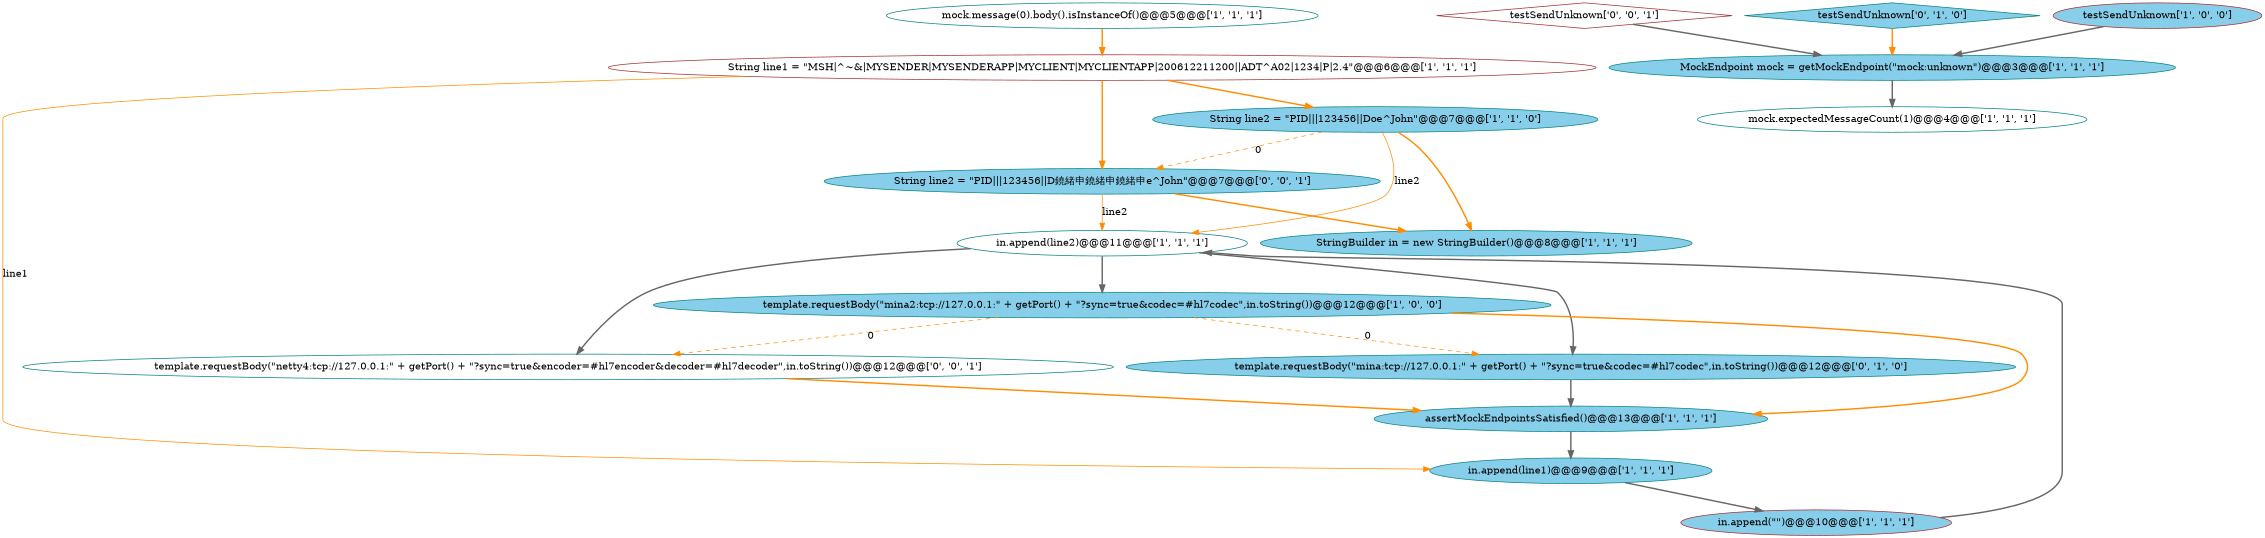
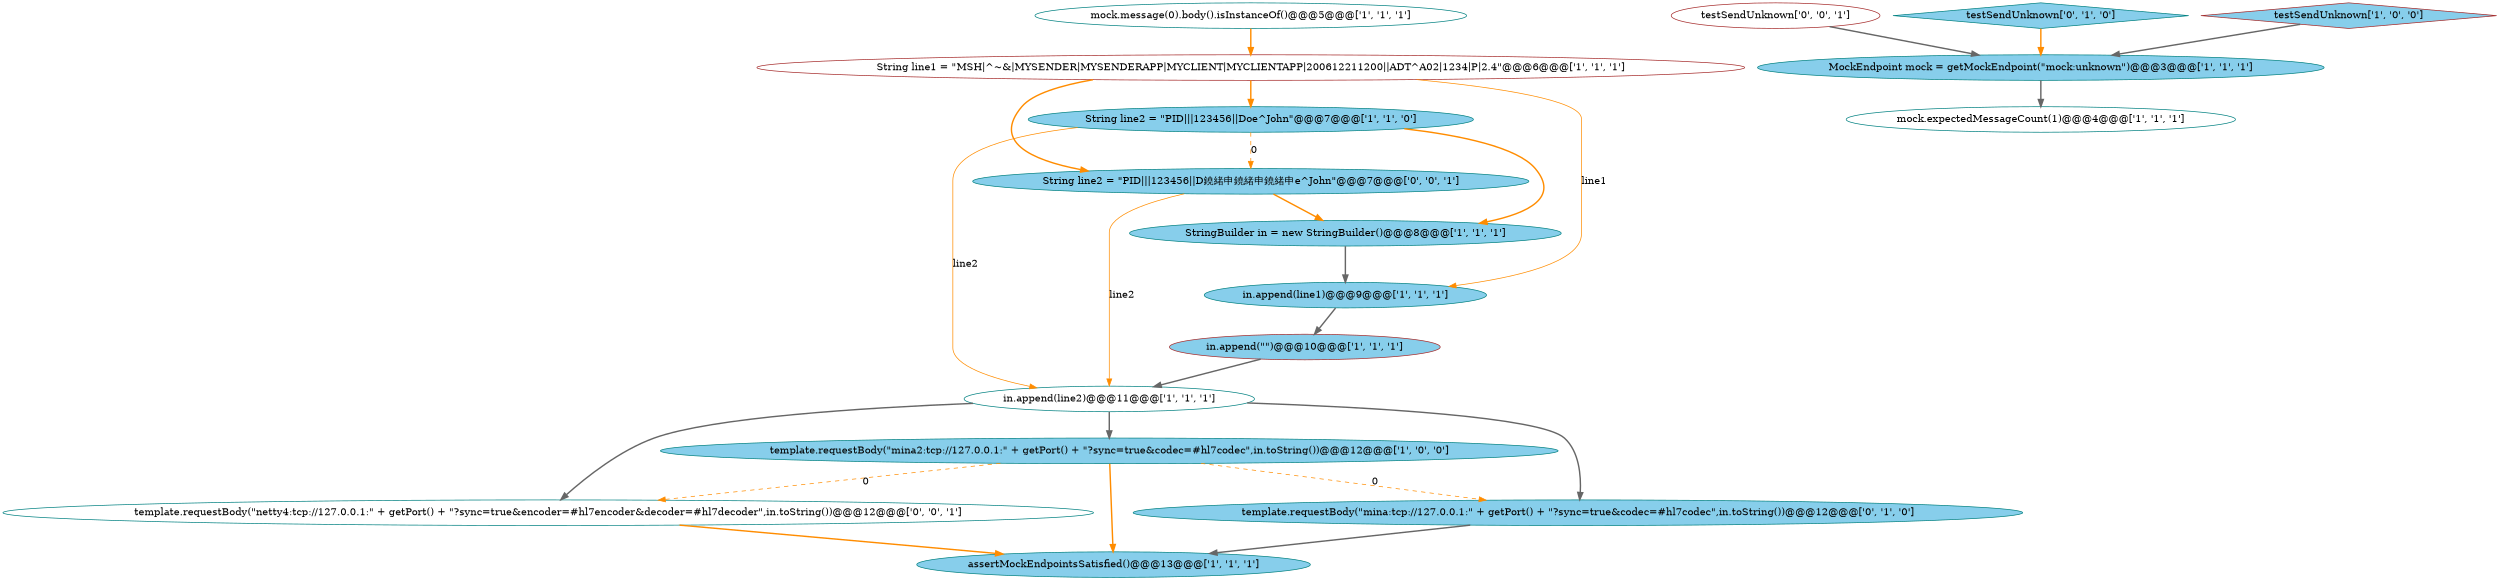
  digraph {
    node [color=teal fillcolor=skyblue shape=ellipse style=filled]
    edge [color=darkorange style=bold]
    n1 [color=brown fillcolor=white label="String line1 = \"MSH|^~\&|MYSENDER|MYSENDERAPP|MYCLIENT|MYCLIENTAPP|200612211200||ADT^A02|1234|P|2.4\"@@@6@@@['1', '1', '1']"]
    n2 [label="String line2 = \"PID|||123456||D鐃緒申鐃緒申鐃緒申e^John\"@@@7@@@['0', '0', '1']"]
    n3 [label="String line2 = \"PID|||123456||Doe^John\"@@@7@@@['1', '1', '0']"]
    n4 [label="in.append(line1)@@@9@@@['1', '1', '1']"]
    n5 [fillcolor=white label="in.append(line2)@@@11@@@['1', '1', '1']"]
    n6 [label="StringBuilder in = new StringBuilder()@@@8@@@['1', '1', '1']"]
    n7 [color=brown label="in.append(\"\")@@@10@@@['1', '1', '1']"]
    n8 [fillcolor=white label="template.requestBody(\"netty4:tcp://127.0.0.1:\" + getPort() + \"?sync=true&encoder=#hl7encoder&decoder=#hl7decoder\",in.toString())@@@12@@@['0', '0', '1']"]
    n9 [label="template.requestBody(\"mina:tcp://127.0.0.1:\" + getPort() + \"?sync=true&codec=#hl7codec\",in.toString())@@@12@@@['0', '1', '0']"]
    n10 [label="template.requestBody(\"mina2:tcp://127.0.0.1:\" + getPort() + \"?sync=true&codec=#hl7codec\",in.toString())@@@12@@@['1', '0', '0']"]
    n11 [label="assertMockEndpointsSatisfied()@@@13@@@['1', '1', '1']"]
-   n12 [color=brown fillcolor=white label="testSendUnknown['0', '0', '1']" shape=diamond]
+   n12 [color=brown fillcolor=white label="testSendUnknown['0', '0', '1']"]
    n13 [label="MockEndpoint mock = getMockEndpoint(\"mock:unknown\")@@@3@@@['1', '1', '1']"]
    n14 [fillcolor=white label="mock.expectedMessageCount(1)@@@4@@@['1', '1', '1']"]
    n15 [fillcolor=white label="mock.message(0).body().isInstanceOf()@@@5@@@['1', '1', '1']"]
    n16 [label="testSendUnknown['0', '1', '0']" shape=diamond]
-   n17 [color=brown label="testSendUnknown['1', '0', '0']"]
+   n17 [color=brown label="testSendUnknown['1', '0', '0']" shape=diamond]
    n1 -> n2
    n1 -> n3
    n1 -> n4 [label=line1 style=solid]
    n2 -> n5 [label=line2 style=solid]
    n2 -> n6
    n3 -> n2 [label=0 style=dashed]
    n3 -> n5 [label=line2 style=solid]
    n3 -> n6
    n4 -> n7 [color=gray40]
    n5 -> n8 [color=gray40]
    n5 -> n9 [color=gray40]
    n5 -> n10 [color=gray40]
-   n11 -> n4 [color=gray40]
+   n6 -> n4 [color=gray40]
    n7 -> n5 [color=gray40]
    n8 -> n11
    n9 -> n11 [color=gray40]
    n10 -> n8 [label=0 style=dashed]
    n10 -> n9 [label=0 style=dashed]
    n10 -> n11
    n12 -> n13 [color=gray40]
    n13 -> n14 [color=gray40]
    n15 -> n1
    n16 -> n13
    n17 -> n13 [color=gray40]
  }
